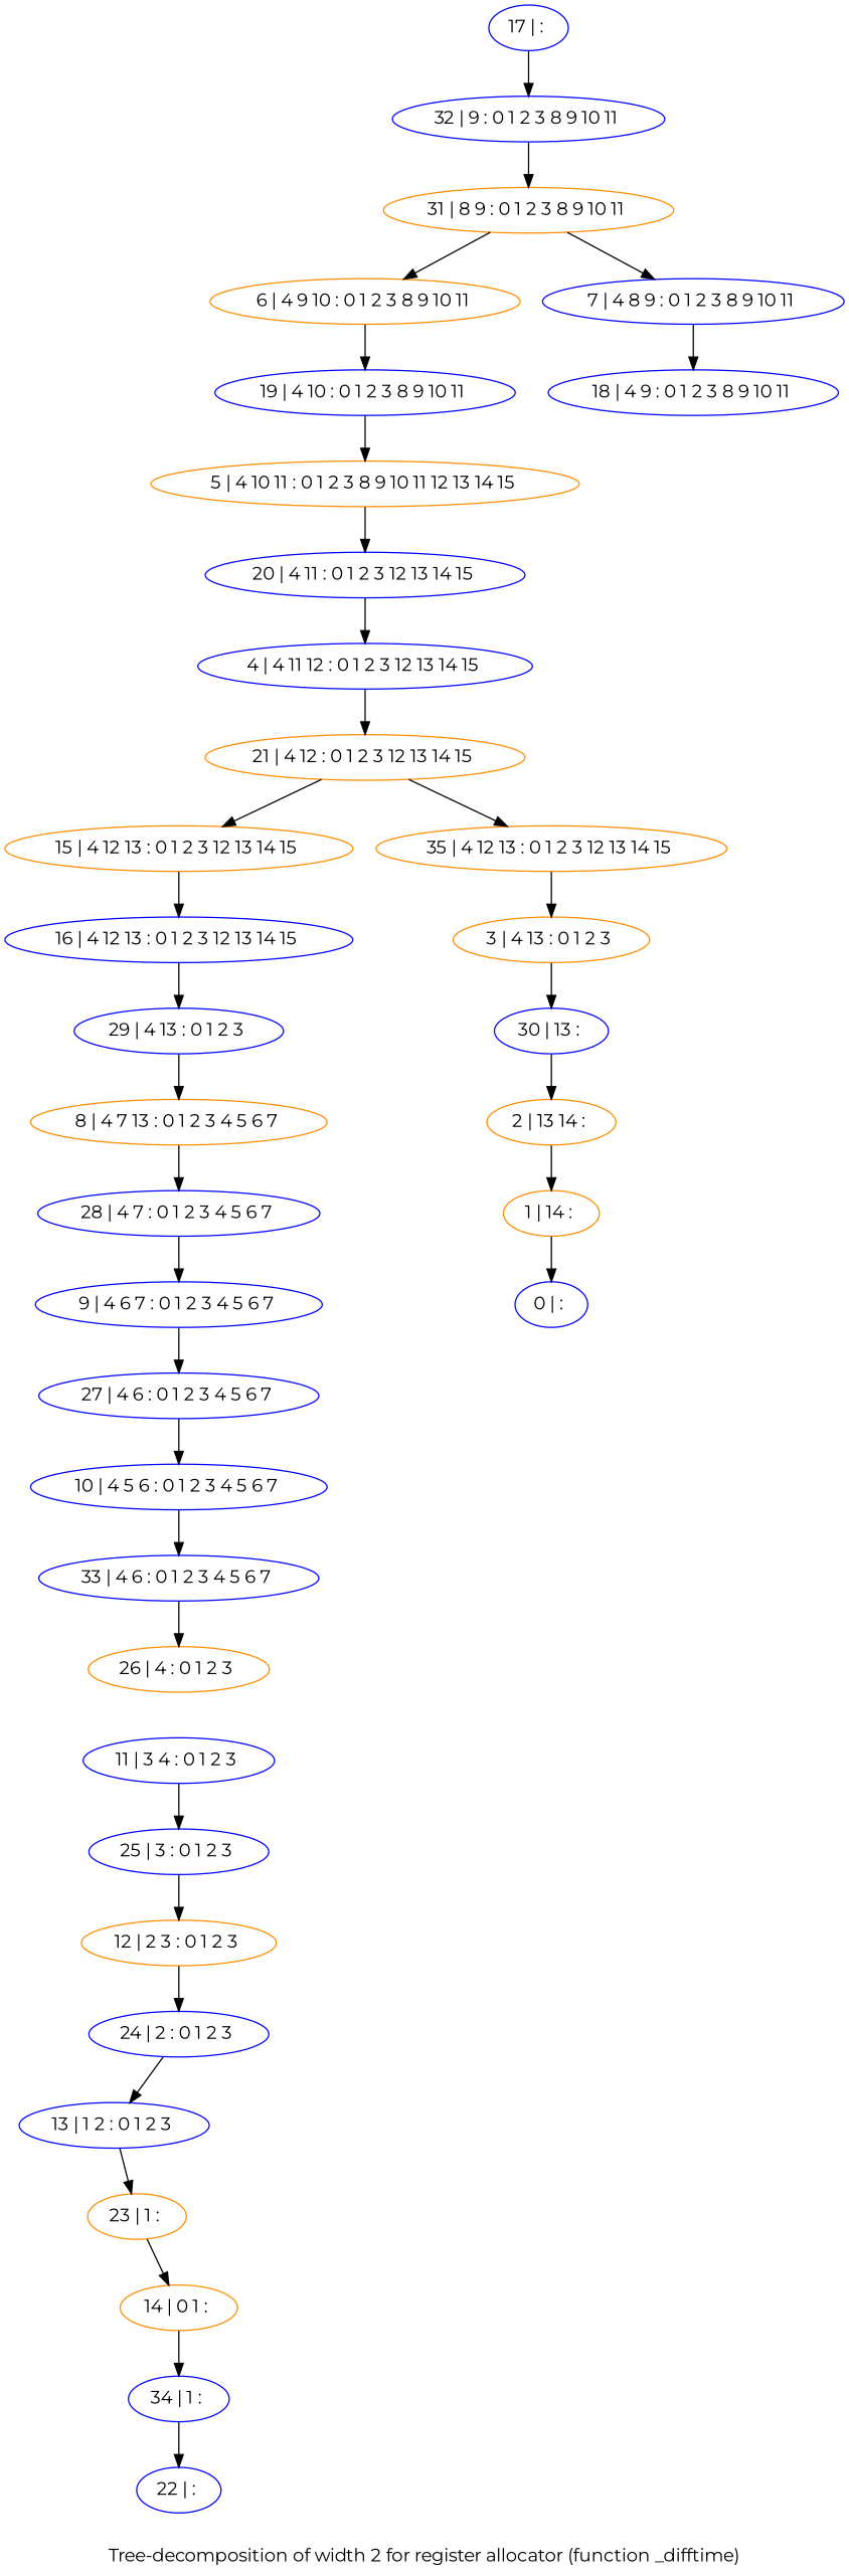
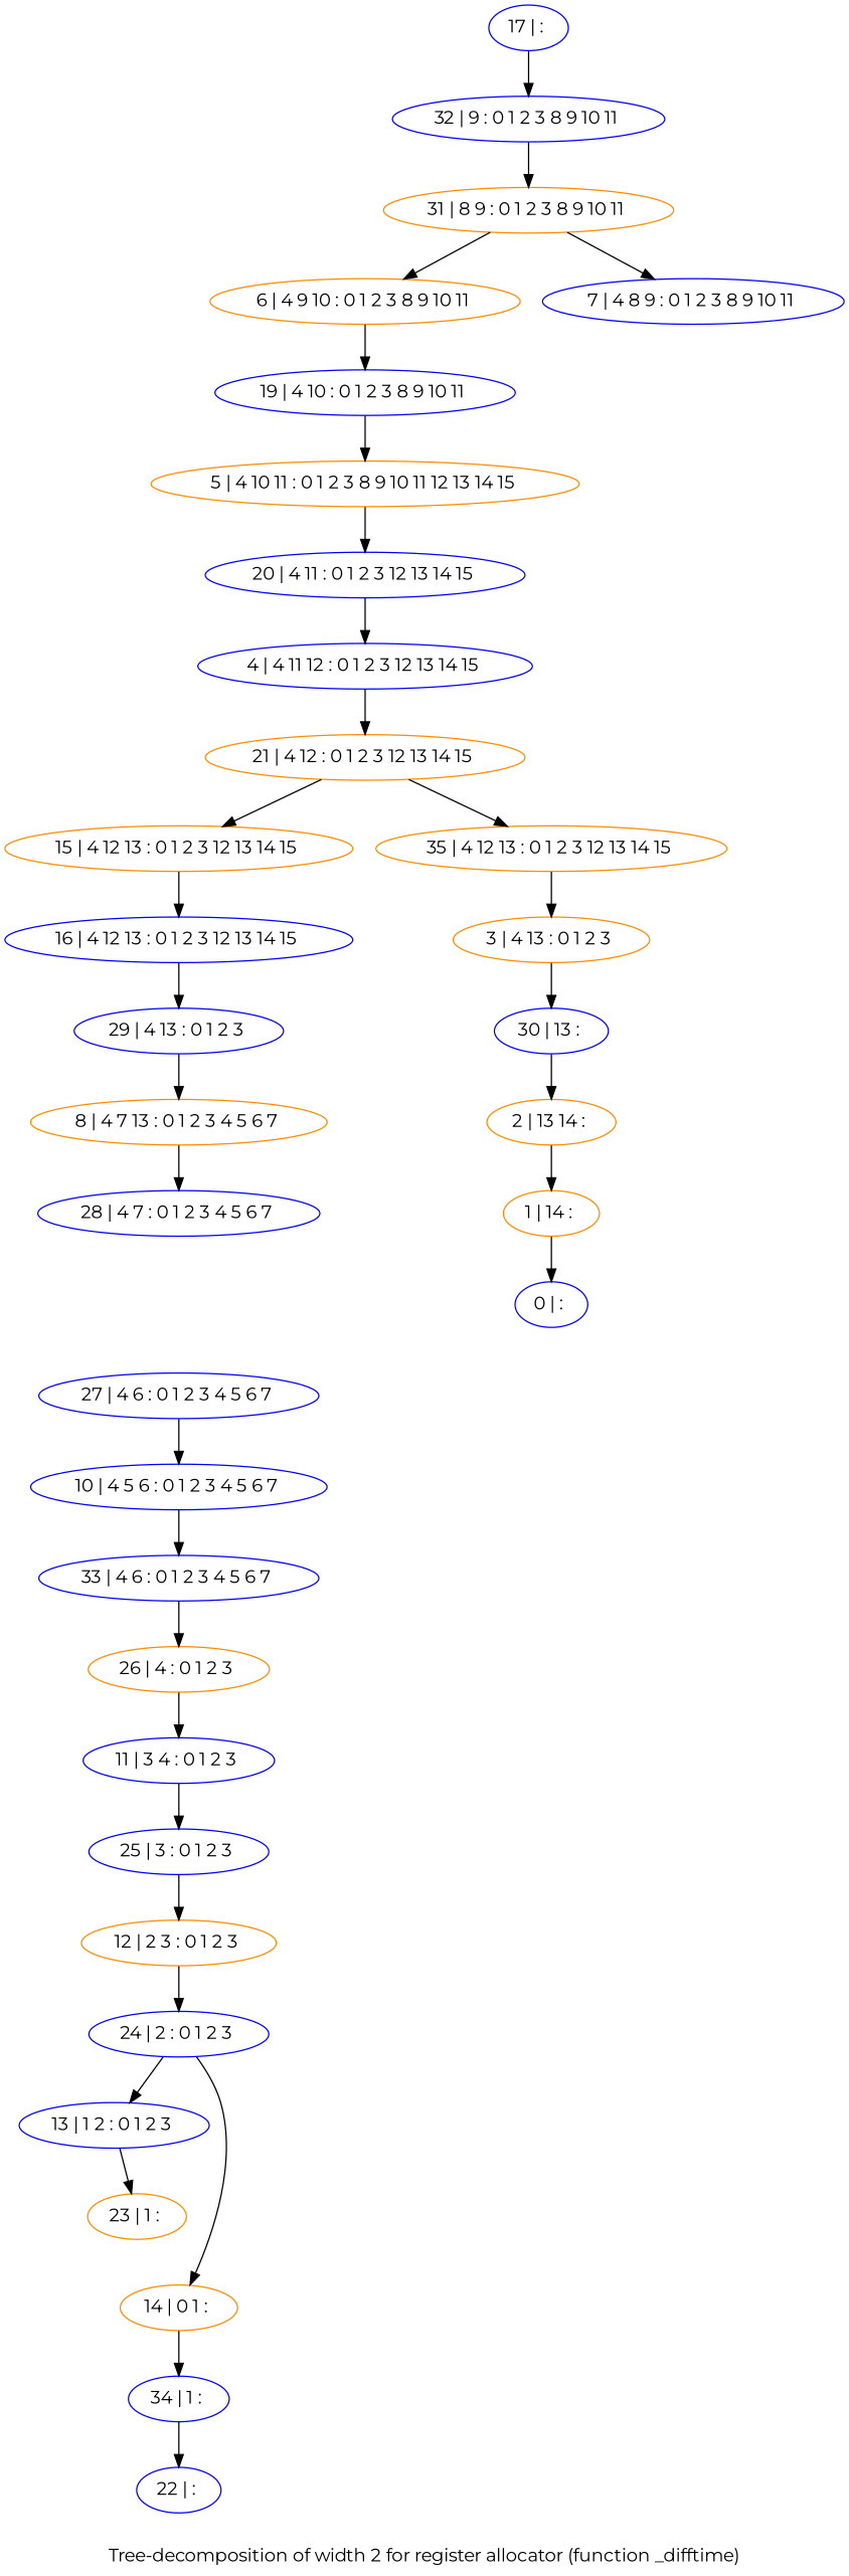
  digraph {
    fontname=Montserrat
    label="Tree-decomposition of width 2 for register allocator (function _difftime)"
    node [color=blue fontname=Montserrat]
    edge [fontname=Montserrat]
    n1 [label="0 | : "]
    n2 [color=darkorange label="1 | 14 : "]
    n3 [color=darkorange label="2 | 13 14 : "]
    n4 [color=darkorange label="3 | 4 13 : 0 1 2 3 "]
    n5 [label="30 | 13 : "]
    n6 [label="4 | 4 11 12 : 0 1 2 3 12 13 14 15 "]
    n7 [color=darkorange label="21 | 4 12 : 0 1 2 3 12 13 14 15 "]
    n8 [color=darkorange label="15 | 4 12 13 : 0 1 2 3 12 13 14 15 "]
    n9 [color=darkorange label="35 | 4 12 13 : 0 1 2 3 12 13 14 15 "]
    n10 [color=darkorange label="5 | 4 10 11 : 0 1 2 3 8 9 10 11 12 13 14 15 "]
    n11 [label="20 | 4 11 : 0 1 2 3 12 13 14 15 "]
    n12 [color=darkorange label="6 | 4 9 10 : 0 1 2 3 8 9 10 11 "]
    n13 [label="19 | 4 10 : 0 1 2 3 8 9 10 11 "]
    n14 [label="7 | 4 8 9 : 0 1 2 3 8 9 10 11 "]
-   n15 [label="18 | 4 9 : 0 1 2 3 8 9 10 11 "]
    n16 [color=darkorange label="8 | 4 7 13 : 0 1 2 3 4 5 6 7 "]
    n17 [label="28 | 4 7 : 0 1 2 3 4 5 6 7 "]
-   n18 [label="9 | 4 6 7 : 0 1 2 3 4 5 6 7 "]
    n19 [label="27 | 4 6 : 0 1 2 3 4 5 6 7 "]
    n20 [label="10 | 4 5 6 : 0 1 2 3 4 5 6 7 "]
    n21 [label="33 | 4 6 : 0 1 2 3 4 5 6 7 "]
    n22 [color=darkorange label="26 | 4 : 0 1 2 3 "]
    n23 [label="11 | 3 4 : 0 1 2 3 "]
    n24 [label="25 | 3 : 0 1 2 3 "]
    n25 [color=darkorange label="12 | 2 3 : 0 1 2 3 "]
    n26 [label="24 | 2 : 0 1 2 3 "]
    n27 [label="13 | 1 2 : 0 1 2 3 "]
    n28 [color=darkorange label="23 | 1 : "]
    n29 [color=darkorange label="14 | 0 1 : "]
    n30 [label="34 | 1 : "]
    n31 [label="22 | : "]
    n32 [label="16 | 4 12 13 : 0 1 2 3 12 13 14 15 "]
    n33 [label="29 | 4 13 : 0 1 2 3 "]
    n34 [label="17 | : "]
    n35 [label="32 | 9 : 0 1 2 3 8 9 10 11 "]
    n36 [color=darkorange label="31 | 8 9 : 0 1 2 3 8 9 10 11 "]
    n2 -> n1
    n3 -> n2
    n4 -> n5
    n5 -> n3
    n6 -> n7
    n7 -> n8
    n7 -> n9
    n8 -> n32
    n9 -> n4
    n10 -> n11
    n11 -> n6
    n12 -> n13
    n13 -> n10
-   n14 -> n15
    n16 -> n17
-   n17 -> n18
-   n18 -> n19
    n19 -> n20
    n20 -> n21
    n21 -> n22
+   n22 -> n23
    n23 -> n24
    n24 -> n25
    n25 -> n26
    n26 -> n27
    n27 -> n28
-   n28 -> n29
+   n26 -> n29
    n29 -> n30
    n30 -> n31
    n32 -> n33
    n33 -> n16
    n34 -> n35
    n35 -> n36
    n36 -> n12
    n36 -> n14
  }
